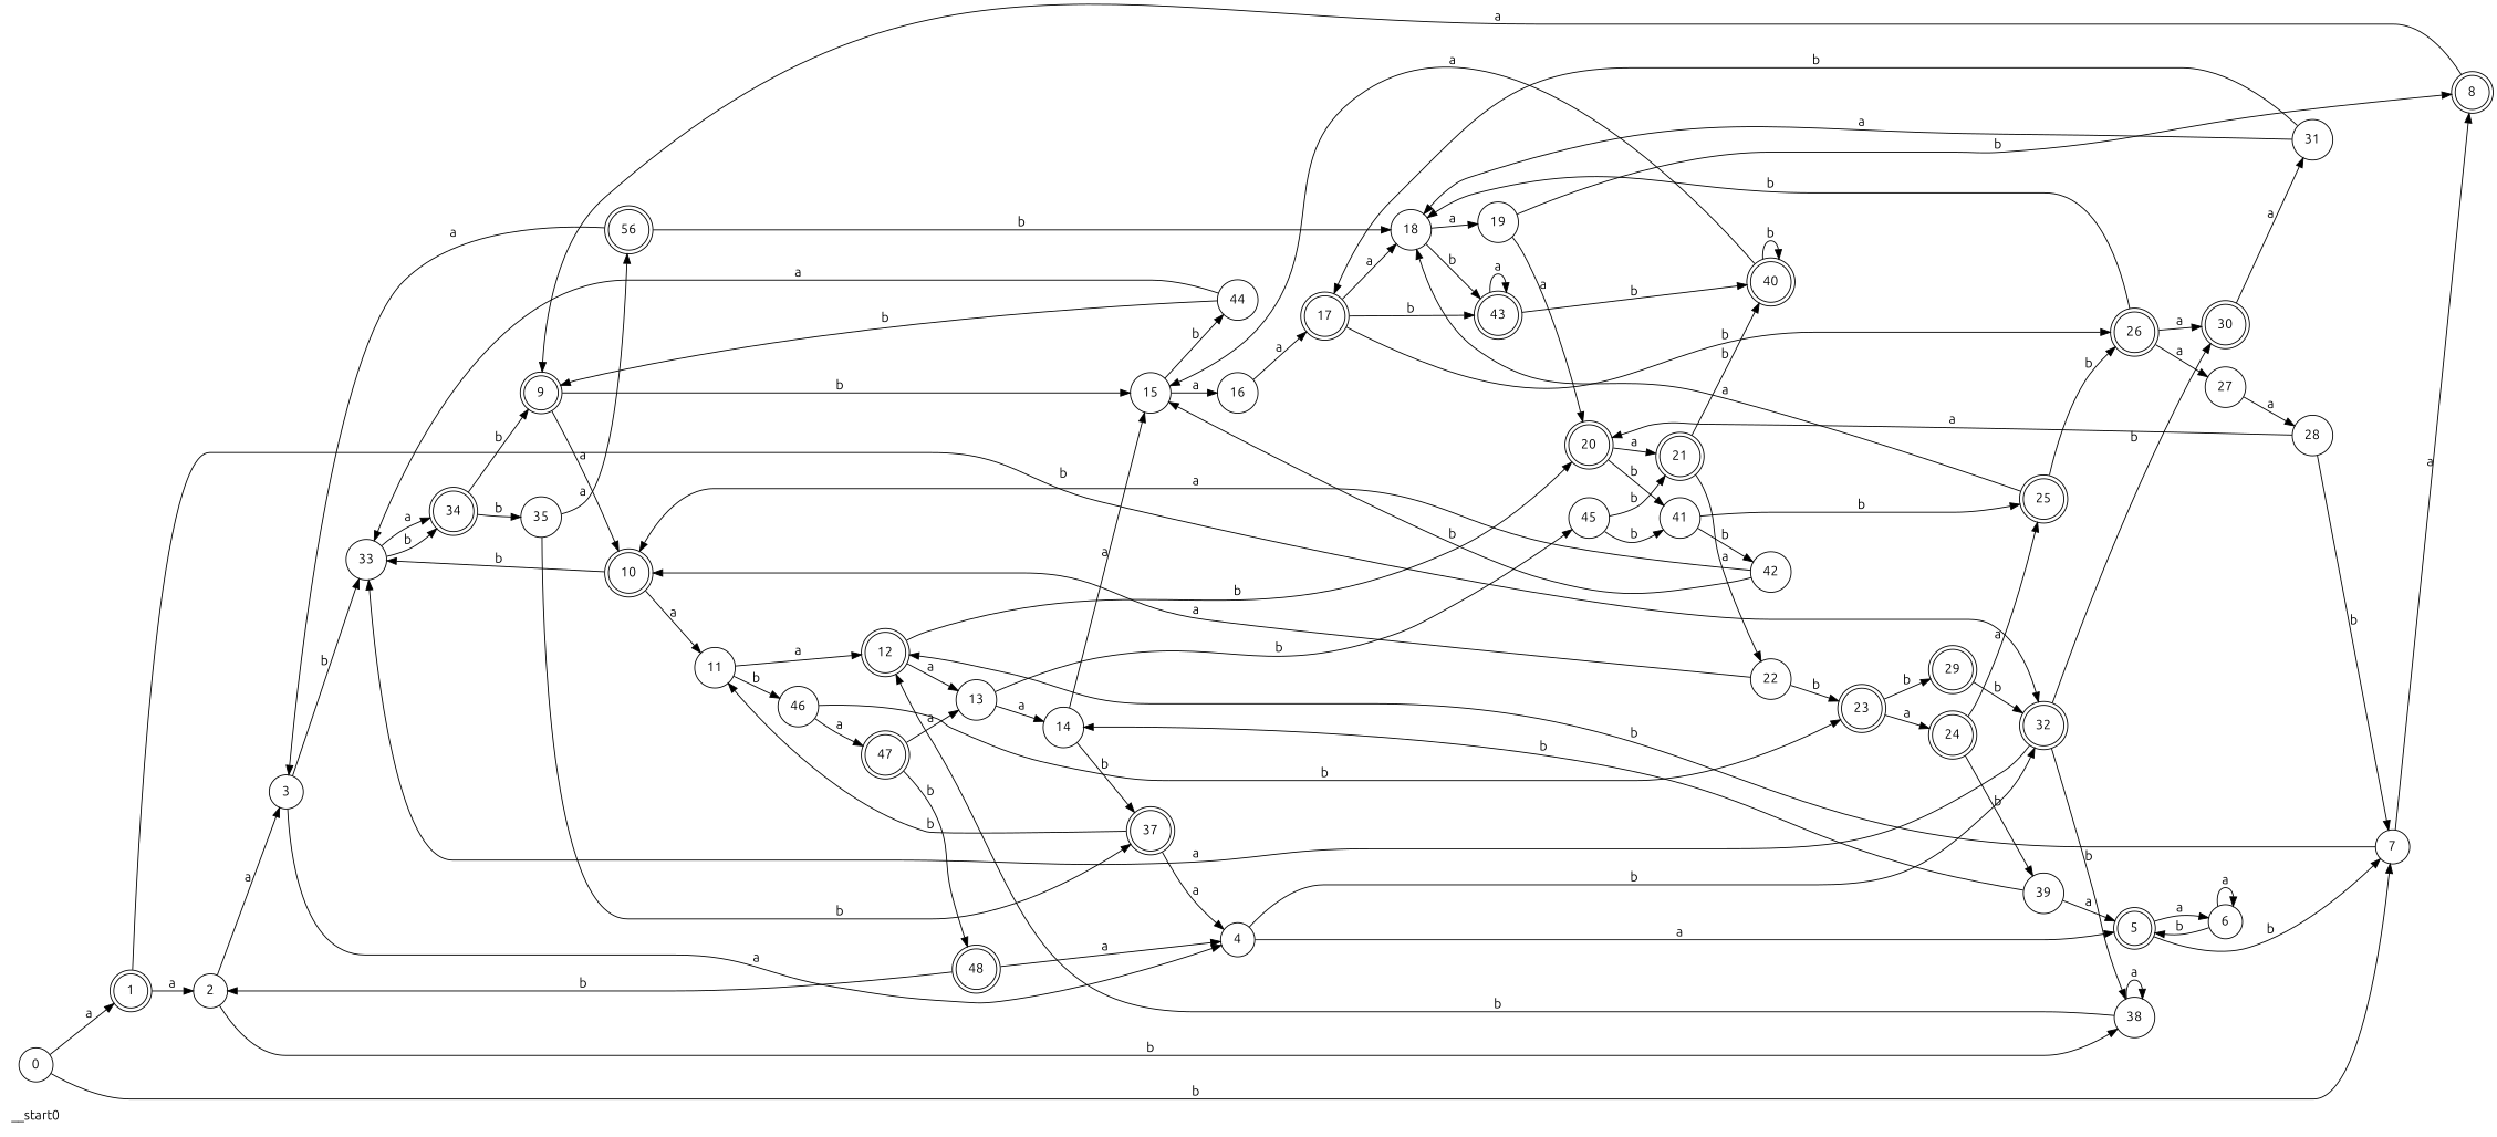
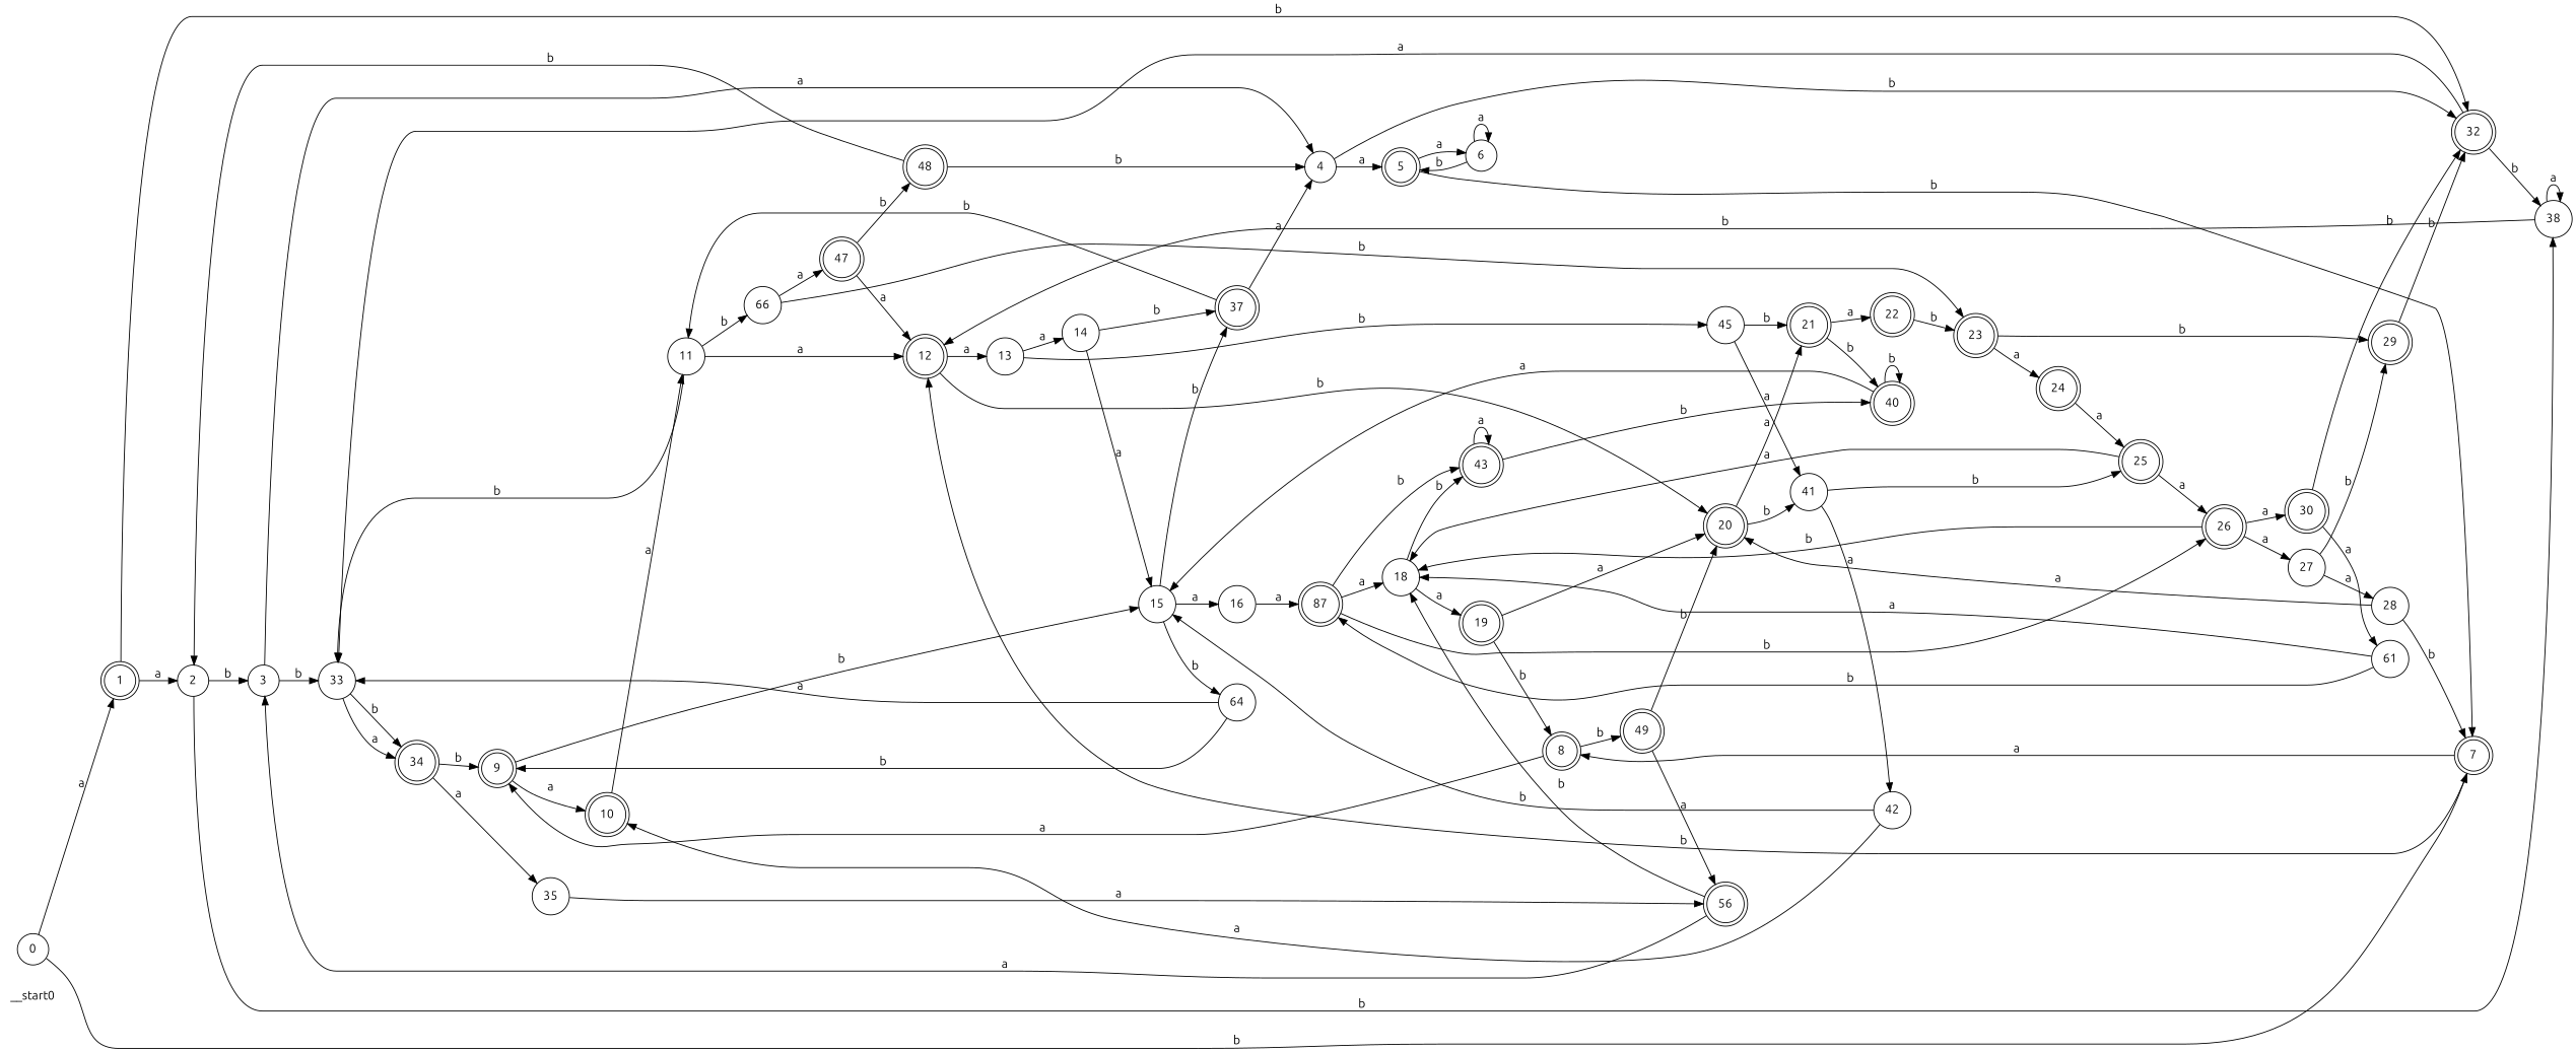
  digraph {
    fontname=Ubuntu
    rankdir=LR
    node [fontname=Ubuntu shape=doublecircle color=black fillcolor=white style="rounded,filled"]
    edge [fontname=Ubuntu]
    __start0 [shape=none color="" fillcolor="" style=""]
    n2 [label=0 shape=circle style=filled]
    n3 [label=1]
-   n4 [label=7 shape=circle style=filled]
+   n4 [label=7 style=filled]
    n5 [label=2 shape=circle style=filled]
    n6 [label=32]
    n7 [label=8]
    n8 [label=12]
    n9 [label=3 shape=circle style=filled]
    n10 [label=38 shape=circle style=filled]
    n11 [label=33 shape=circle style=filled]
    n12 [label=4 shape=circle style=filled]
    n13 [label=5]
    n14 [label=34]
    n15 [label=6 shape=circle style=filled]
    n16 [label=9]
+   n17 [label=49]
    n18 [label=13 shape=circle style=filled]
    n19 [label=20]
    n20 [label=10]
    n21 [label=15 shape=circle style=filled]
    n22 [label=56]
    n23 [label=11 shape=circle style=filled]
    n24 [label=16 shape=circle style=filled]
-   n25 [label=44 shape=circle style=filled]
-   n26 [label=46 shape=circle style=filled]
+   n25 [label=64 shape=circle style=filled]
+   n26 [label=66 shape=circle style=filled]
    n27 [label=23]
    n28 [label=47]
    n29 [label=14 shape=circle style=filled]
    n30 [label=45 shape=circle style=filled]
    n31 [label=21]
    n32 [label=41 shape=circle style=filled]
    n33 [label=37]
-   n34 [label=17]
+   n34 [label=87]
    n35 [label=43]
    n36 [label=18 shape=circle style=filled]
    n37 [label=26]
    n38 [label=40]
-   n39 [label=19 shape=circle]
+   n39 [label=19]
    n40 [label=27 shape=circle style=filled]
    n41 [label=30]
-   n42 [label=22 shape=circle]
+   n42 [label=22]
    n43 [label=25]
    n44 [label=42 shape=circle style=filled]
    n45 [label=24]
    n46 [label=29]
-   n47 [label=39 shape=circle style=filled]
    n48 [label=28 shape=circle style=filled]
-   n49 [label=31 shape=circle style=filled]
+   n49 [label=61 shape=circle style=filled]
    n50 [label=35 shape=circle style=filled]
    n51 [label=48]
    n2 -> n3 [label=a]
    n2 -> n4 [label=b]
    n3 -> n5 [label=a]
    n3 -> n6 [label=b]
    n4 -> n7 [label=a]
    n4 -> n8 [label=b]
-   n5 -> n9 [label=a]
+   n5 -> n9 [label=b]
    n5 -> n10 [label=b]
    n6 -> n10 [label=b]
    n6 -> n11 [label=a]
    n7 -> n16 [label=a]
+   n7 -> n17 [label=b]
    n8 -> n18 [label=a]
    n8 -> n19 [label=b]
    n9 -> n11 [label=b]
    n9 -> n12 [label=a]
    n10 -> n8 [label=b]
    n10 -> n10 [label=a]
    n11 -> n14 [label=a]
    n11 -> n14 [label=b]
    n12 -> n6 [label=b]
    n12 -> n13 [label=a]
    n13 -> n4 [label=b]
    n13 -> n15 [label=a]
    n14 -> n16 [label=b]
-   n14 -> n50 [label=b]
+   n14 -> n50 [label=a]
    n15 -> n13 [label=b]
    n15 -> n15 [label=a]
    n16 -> n20 [label=a]
    n16 -> n21 [label=b]
+   n17 -> n19 [label=b]
+   n17 -> n22 [label=a]
    n18 -> n29 [label=a]
    n18 -> n30 [label=b]
    n19 -> n31 [label=a]
    n19 -> n32 [label=b]
-   n20 -> n11 [label=b]
+   n23 -> n11 [label=b]
    n20 -> n23 [label=a]
    n21 -> n24 [label=a]
    n21 -> n25 [label=b]
    n22 -> n9 [label=a]
    n22 -> n36 [label=b]
    n23 -> n8 [label=a]
    n23 -> n26 [label=b]
    n24 -> n34 [label=a]
    n25 -> n11 [label=a]
    n25 -> n16 [label=b]
    n26 -> n27 [label=b]
    n26 -> n28 [label=a]
    n27 -> n45 [label=a]
    n27 -> n46 [label=b]
-   n28 -> n18 [label=a]
+   n28 -> n8 [label=a]
    n28 -> n51 [label=b]
    n29 -> n21 [label=a]
    n29 -> n33 [label=b]
    n30 -> n31 [label=b]
-   n30 -> n32 [label=b]
+   n30 -> n32 [label=a]
    n31 -> n38 [label=b]
    n31 -> n42 [label=a]
    n32 -> n43 [label=b]
-   n32 -> n44 [label=b]
+   n32 -> n44 [label=a]
    n33 -> n12 [label=a]
    n33 -> n23 [label=b]
    n34 -> n35 [label=b]
    n34 -> n36 [label=a]
    n34 -> n37 [label=b]
    n35 -> n35 [label=a]
    n35 -> n38 [label=b]
    n36 -> n35 [label=b]
    n36 -> n39 [label=a]
    n37 -> n36 [label=b]
    n37 -> n40 [label=a]
    n37 -> n41 [label=a]
    n38 -> n21 [label=a]
    n38 -> n38 [label=b]
    n39 -> n7 [label=b]
    n39 -> n19 [label=a]
+   n40 -> n46 [label=b]
    n40 -> n48 [label=a]
-   n6 -> n41 [label=b]
+   n41 -> n6 [label=b]
    n41 -> n49 [label=a]
-   n42 -> n20 [label=a]
    n42 -> n27 [label=b]
    n43 -> n36 [label=a]
-   n43 -> n37 [label=b]
+   n43 -> n37 [label=a]
    n44 -> n20 [label=a]
    n44 -> n21 [label=b]
    n45 -> n43 [label=a]
-   n45 -> n47 [label=b]
    n46 -> n6 [label=b]
-   n47 -> n13 [label=a]
-   n47 -> n29 [label=b]
    n48 -> n4 [label=b]
    n48 -> n19 [label=a]
    n49 -> n34 [label=b]
    n49 -> n36 [label=a]
    n50 -> n22 [label=a]
-   n50 -> n33 [label=b]
+   n21 -> n33 [label=b]
    n51 -> n5 [label=b]
-   n51 -> n12 [label=a]
+   n51 -> n12 [label=b]
  }
